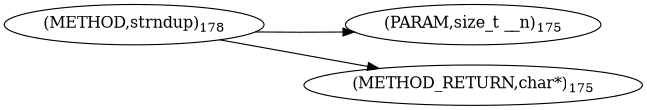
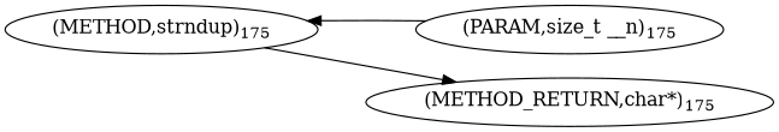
  digraph {
    rankdir=LR
-   n1 [label=<(METHOD,strndup)<SUB>178</SUB>>]
+   n1 [label=<(METHOD,strndup)<SUB>175</SUB>>]
    n2 [label=<(PARAM,size_t __n)<SUB>175</SUB>>]
    n3 [label=<(METHOD_RETURN,char*)<SUB>175</SUB>>]
-   n1 -> n2
+   n2 -> n1
    n1 -> n3
  }
